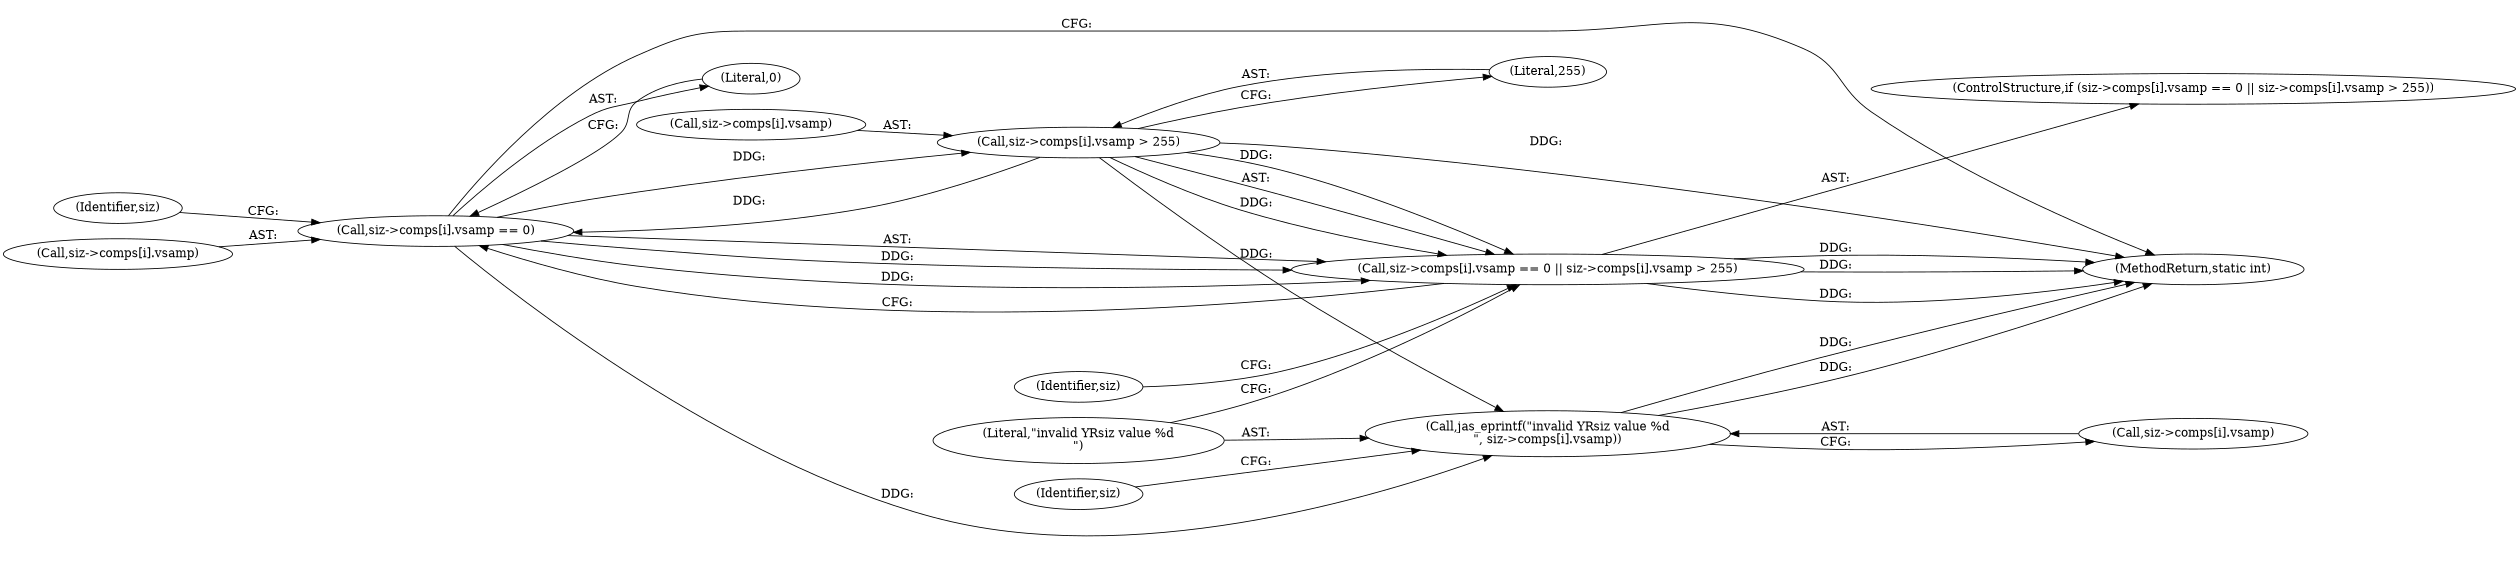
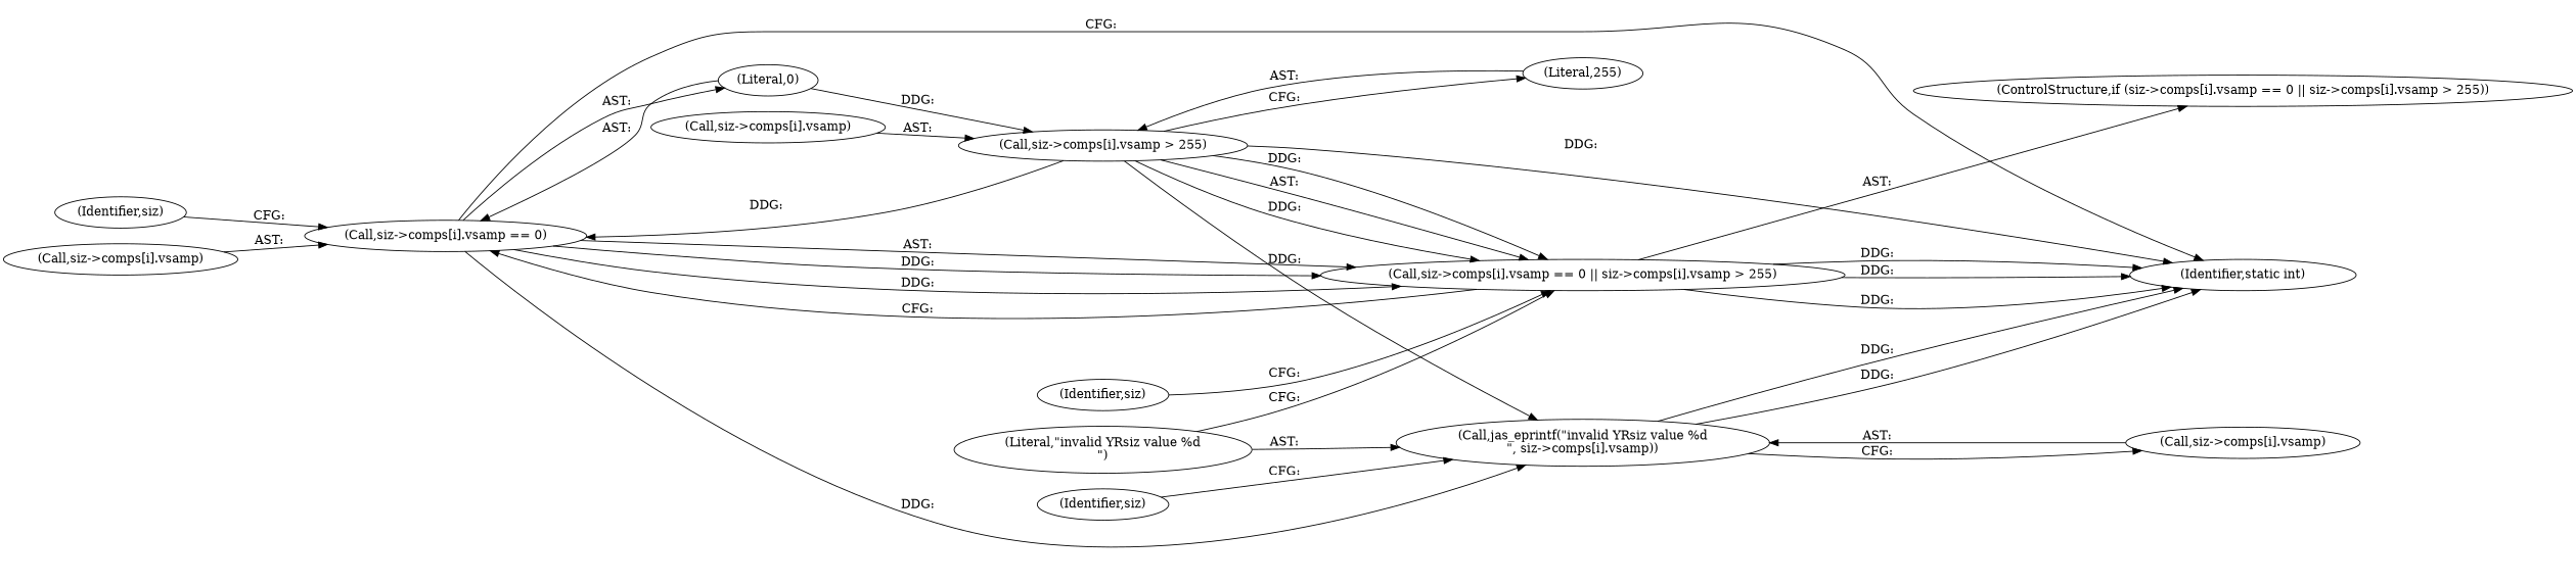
  digraph {
    rankdir=LR
    n1 [label="(Call,siz->comps[i].vsamp == 0)"]
    n2 [label="(Call,siz->comps[i].vsamp > 255)"]
    n3 [label="(Call,siz->comps[i].vsamp == 0 || siz->comps[i].vsamp > 255)"]
    n4 [label="(Call,jas_eprintf(\"invalid YRsiz value %d\n\", siz->comps[i].vsamp))"]
-   n5 [label="(MethodReturn,static int)"]
+   n5 [label="(Identifier,static int)"]
    n6 [label="(Literal,0)"]
    n7 [label="(Literal,255)"]
    n8 [label="(ControlStructure,if (siz->comps[i].vsamp == 0 || siz->comps[i].vsamp > 255))"]
    n9 [label="(Call,siz->comps[i].vsamp)"]
    n10 [label="(Literal,\"invalid YRsiz value %d\n\")"]
    n11 [label="(Identifier,siz)"]
    n12 [label="(Identifier,siz)"]
    n13 [label="(Call,siz->comps[i].vsamp)"]
    n14 [label="(Call,siz->comps[i].vsamp)"]
    n15 [label="(Identifier,siz)"]
-   n1 -> n2 [label="DDG: "]
+   n6 -> n2 [label="DDG: "]
    n1 -> n3 [label="AST: "]
    n1 -> n3 [label="DDG: "]
    n1 -> n3 [label="DDG: "]
    n1 -> n4 [label="DDG: "]
    n1 -> n5 [label="CFG: "]
    n1 -> n6 [label="AST: "]
    n2 -> n1 [label="DDG: "]
    n2 -> n3 [label="AST: "]
    n2 -> n3 [label="DDG: "]
    n2 -> n3 [label="DDG: "]
    n2 -> n4 [label="DDG: "]
    n2 -> n5 [label="DDG: "]
    n2 -> n7 [label="CFG: "]
    n3 -> n1 [label="CFG: "]
    n3 -> n5 [label="DDG: "]
    n3 -> n5 [label="DDG: "]
    n3 -> n5 [label="DDG: "]
    n3 -> n8 [label="AST: "]
    n4 -> n5 [label="DDG: "]
    n4 -> n5 [label="DDG: "]
    n4 -> n9 [label="CFG: "]
-   n6 -> n1 [label="CFG: "]
+   n6 -> n1 [label="AST: "]
    n7 -> n2 [label="AST: "]
    n9 -> n4 [label="AST: "]
    n10 -> n3 [label="CFG: "]
    n10 -> n4 [label="AST: "]
    n11 -> n3 [label="CFG: "]
    n12 -> n1 [label="CFG: "]
    n13 -> n2 [label="AST: "]
    n14 -> n1 [label="AST: "]
    n15 -> n4 [label="CFG: "]
  }
